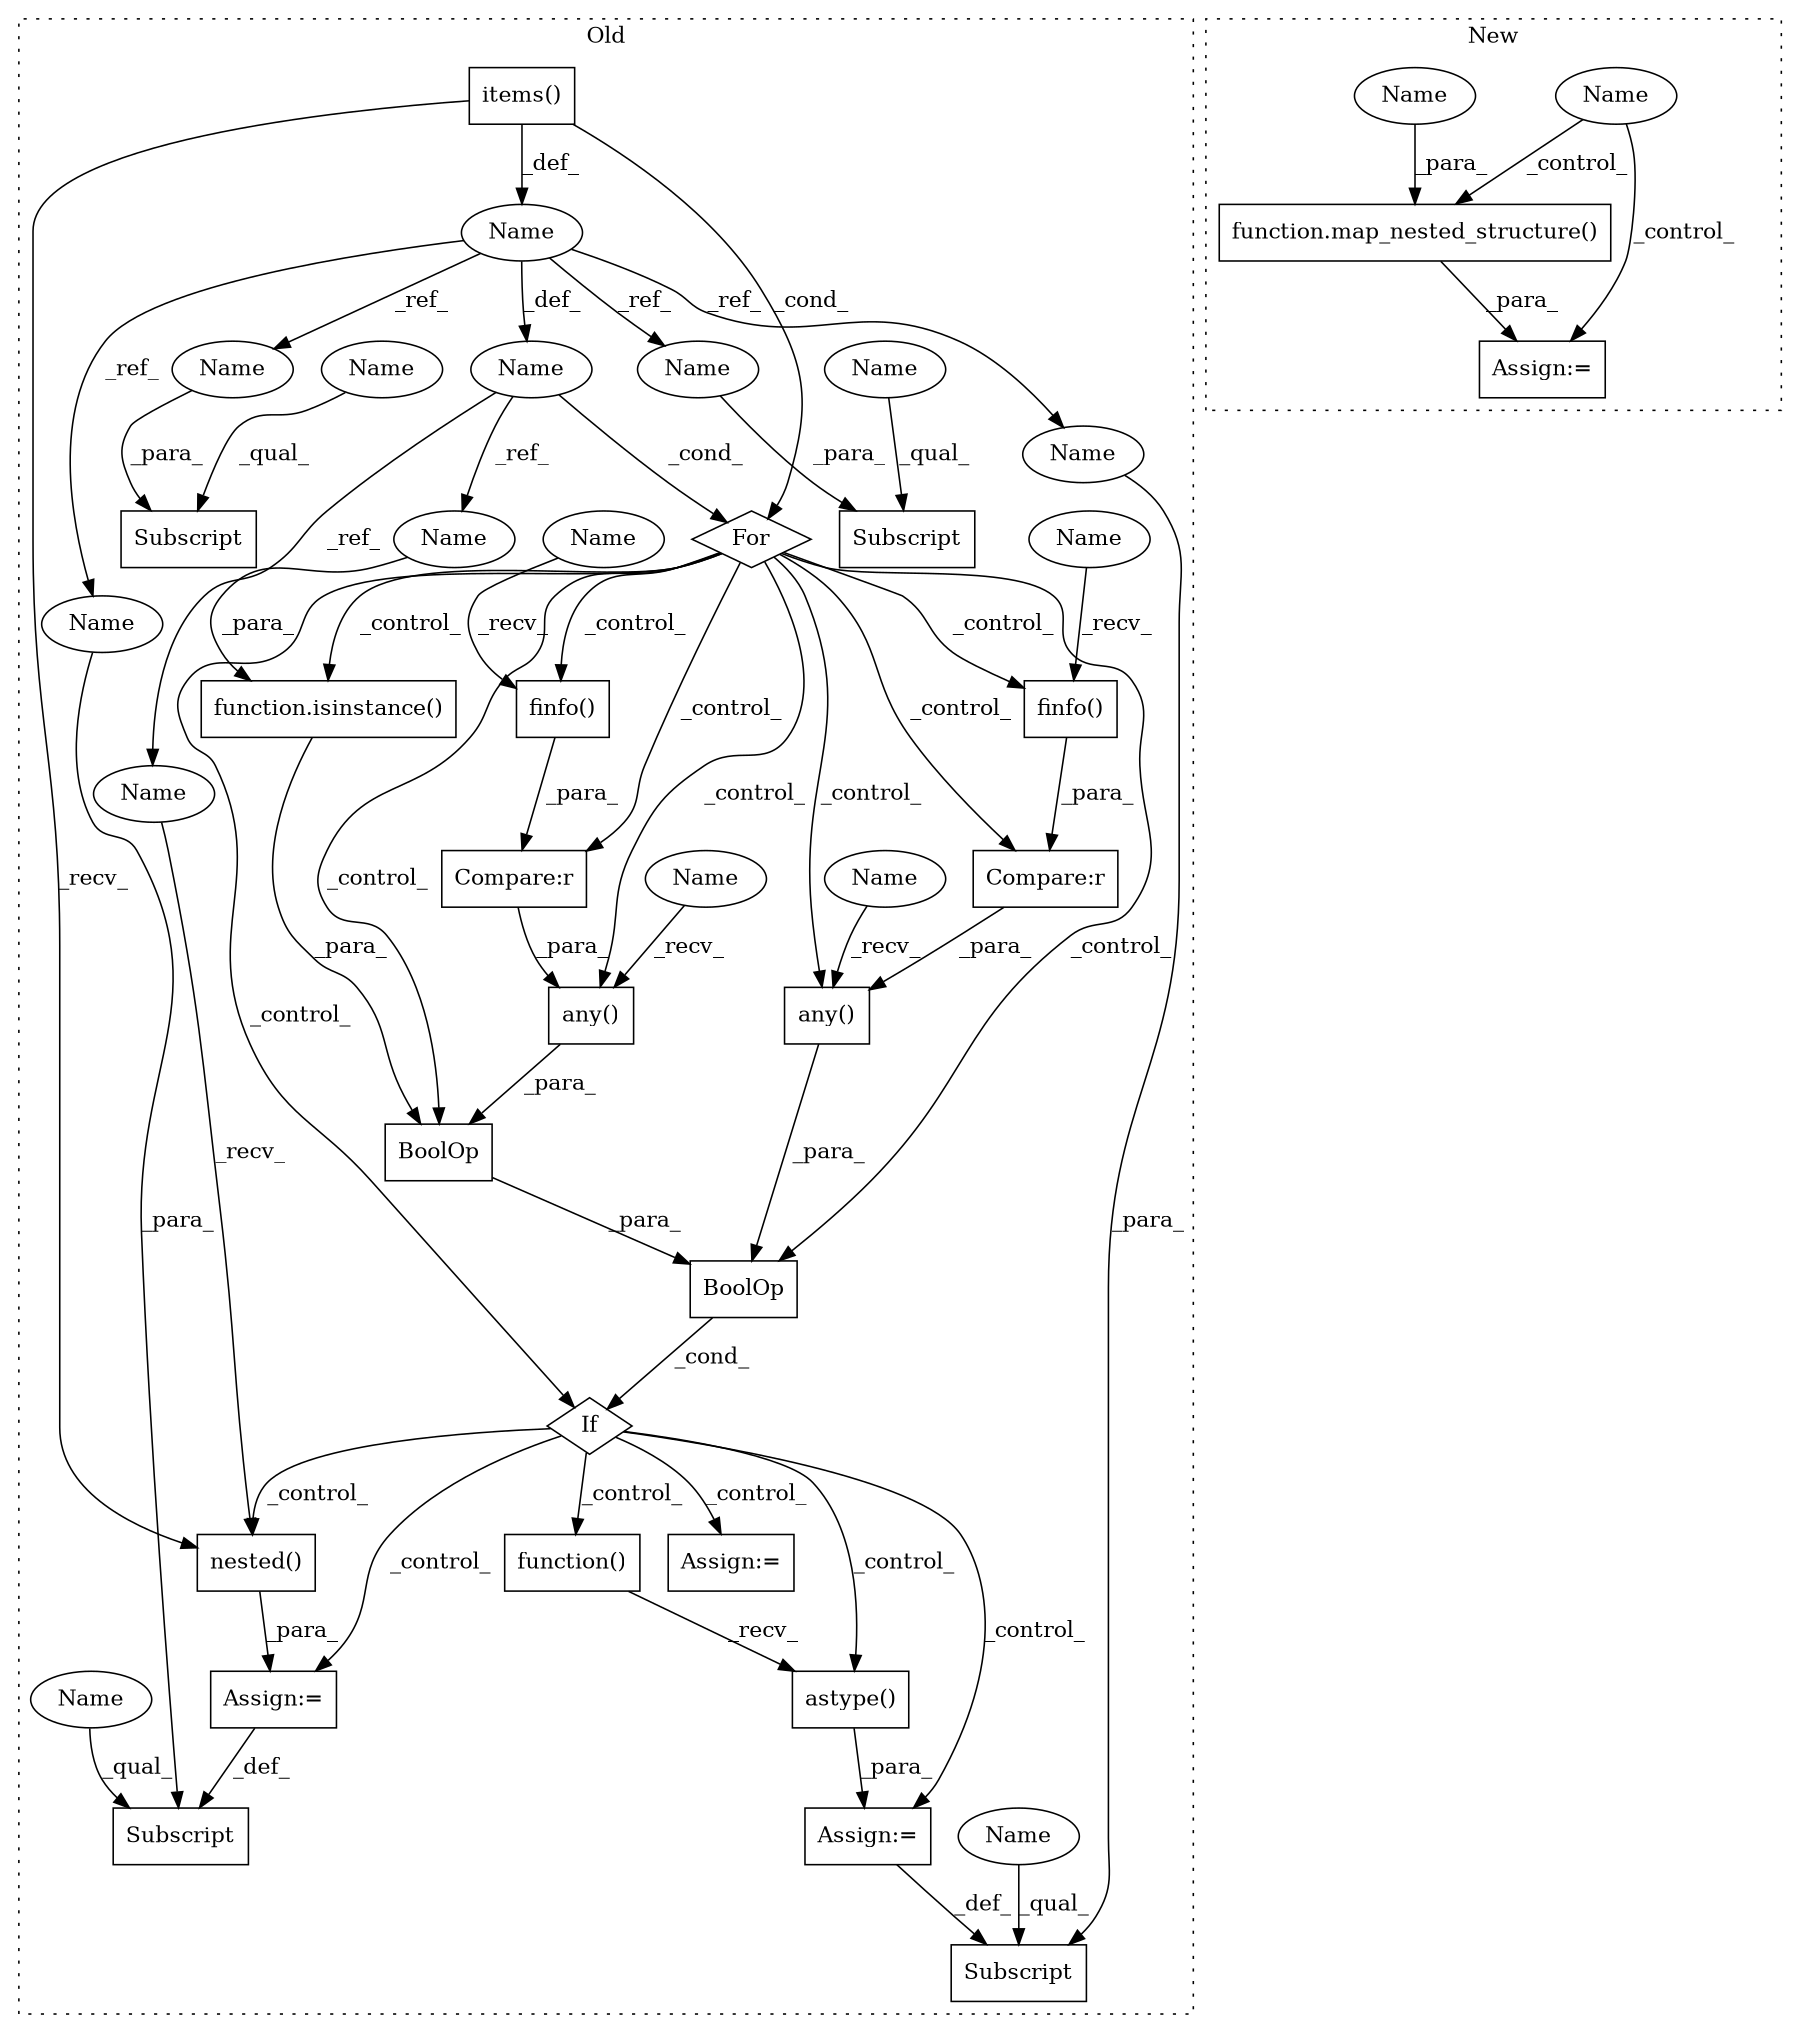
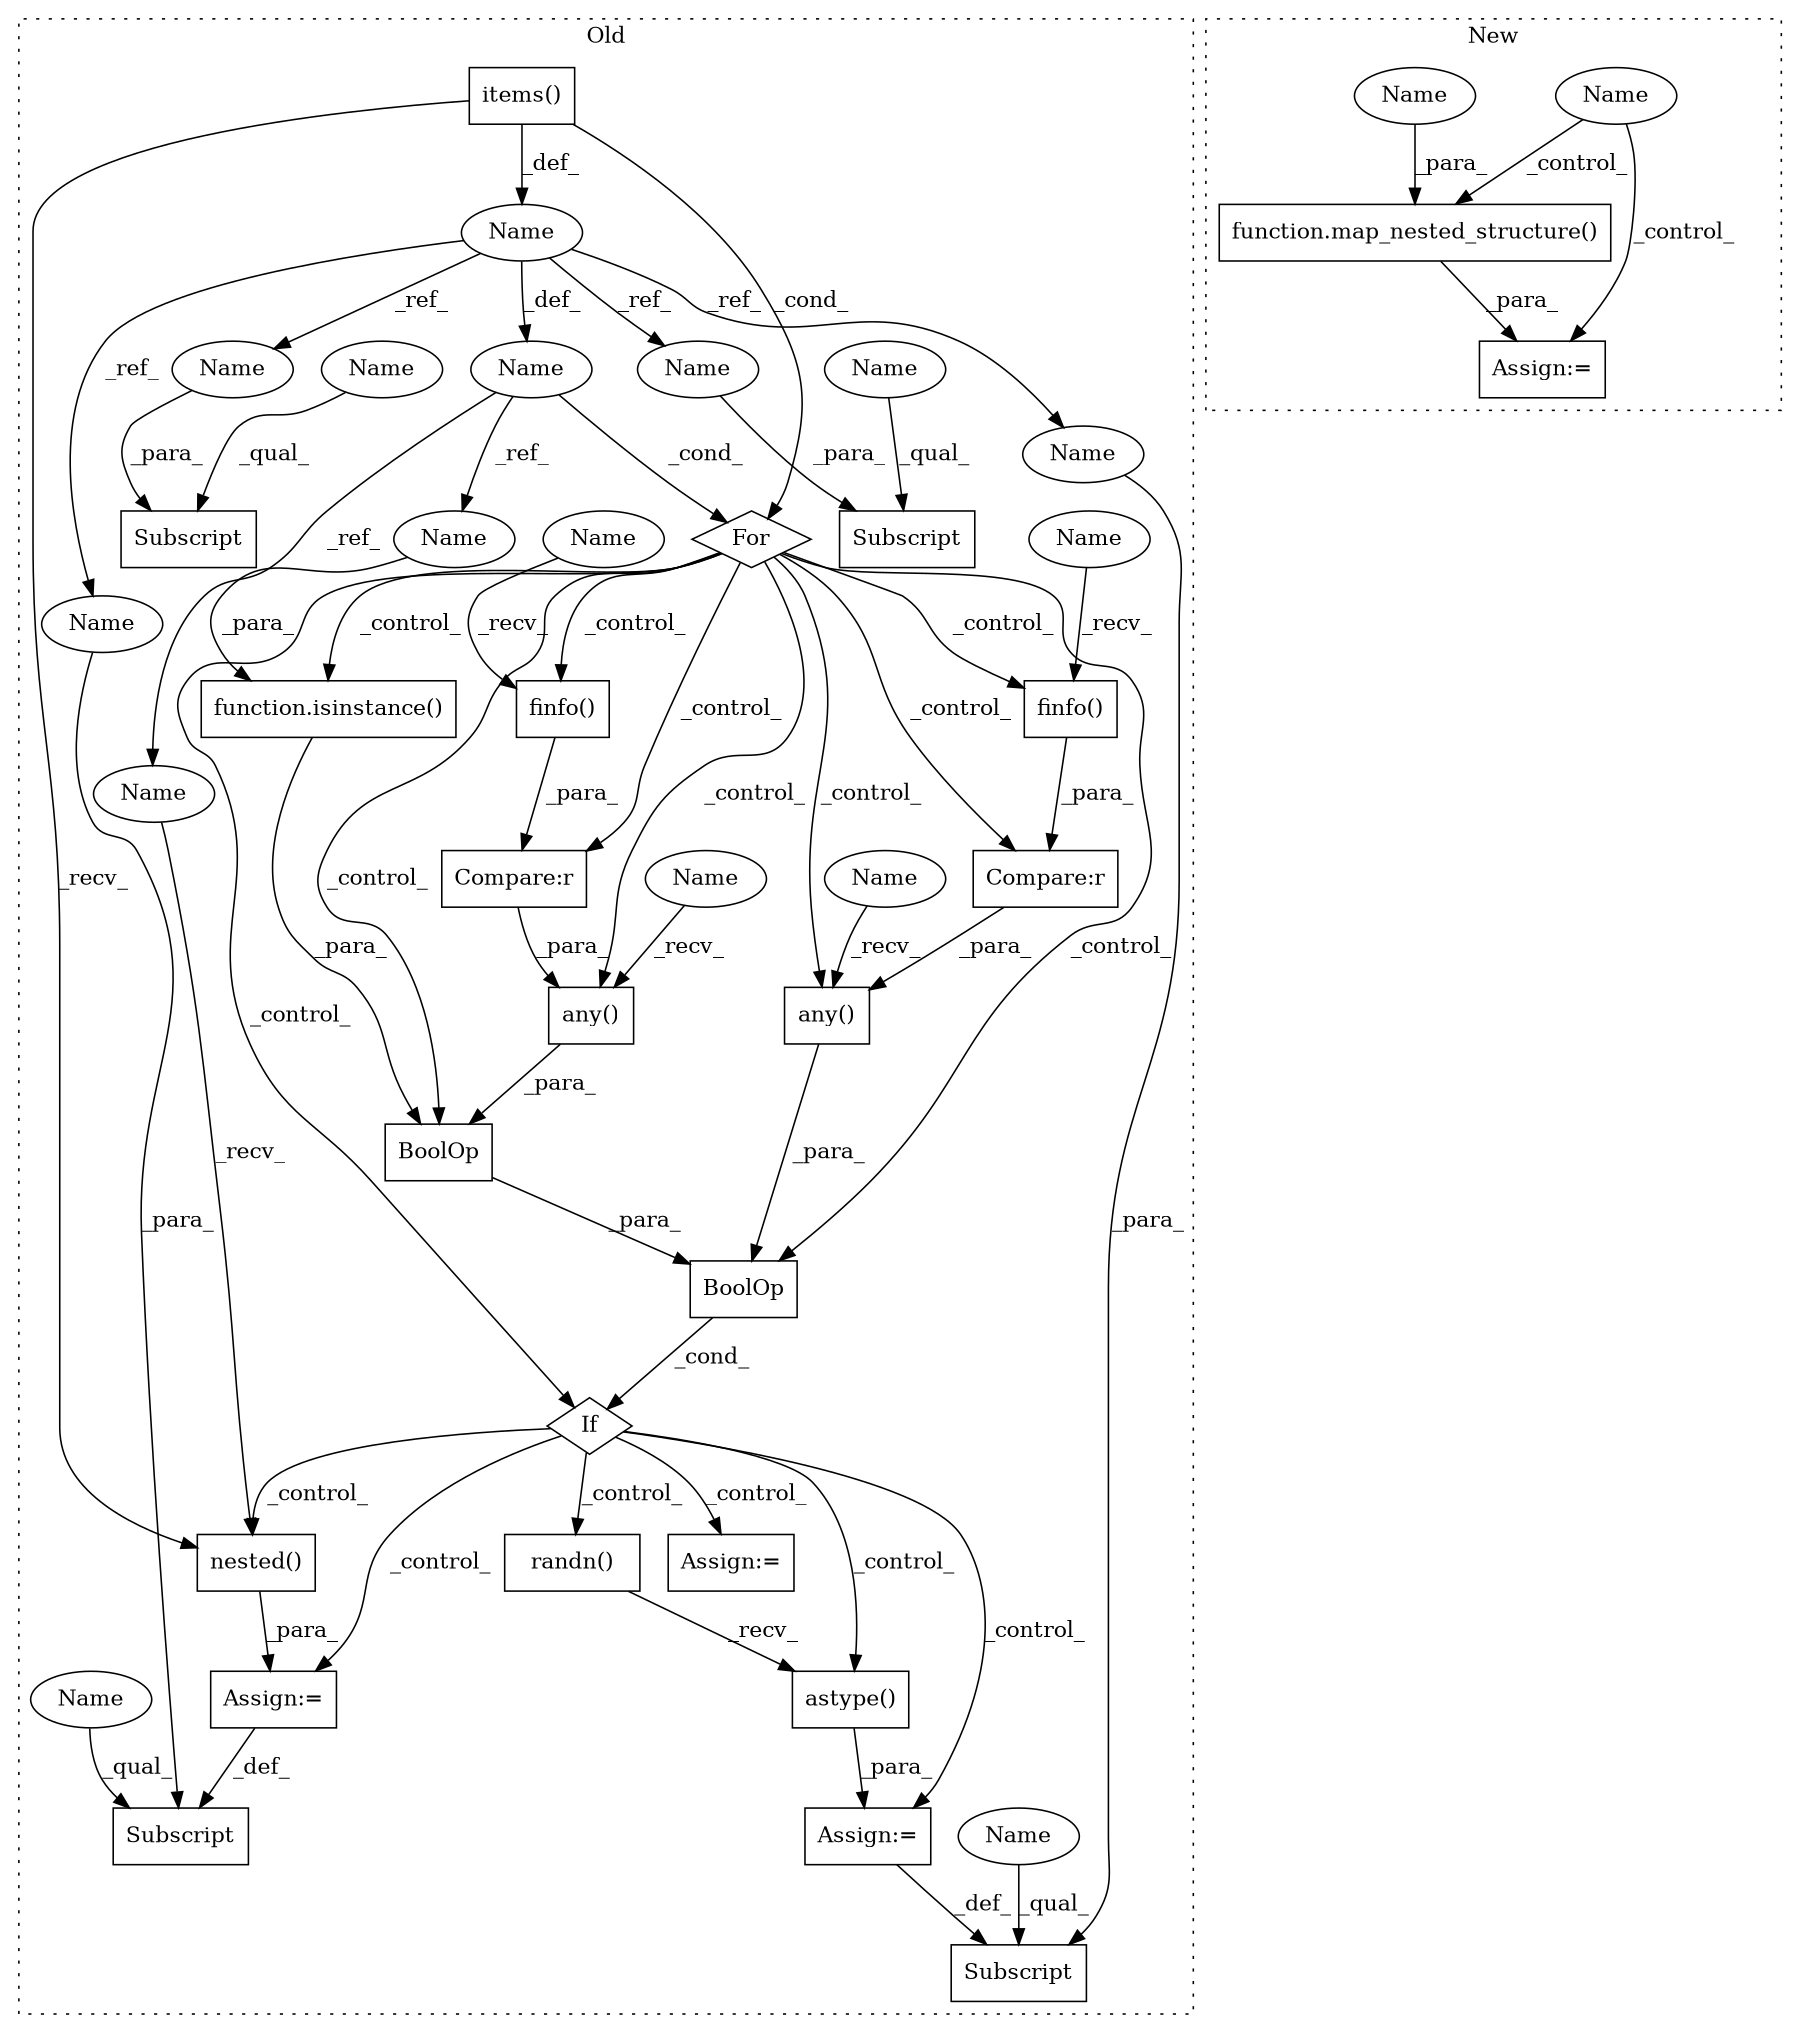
  digraph {
    node [a=87 l=3 s=5575 shape=box]
    n1 [a=75 l="9,1" label="finfo()" s="5729,5748"]
    n2 [a=72 l=179 label=BoolOp]
    n3 [a=96 label=If s=5572 shape=diamond]
    n4 [a=63 l="18,0" label=Subscript s="5702,0"]
    n5 [a=75 l="9,1" label="finfo()" s="5640,5659"]
    n6 [a=40 l=51 label="Compare:r" s=5702]
    n7 [a=40 l=50 label="Compare:r" s=5614]
    n8 [a=63 l="18,0" label=Subscript s="5614,0"]
-   n9 [a=75 l="16,10" label="function()" s="5915,5932"]
+   n9 [a=75 l="16,10" label="randn()" s="5915,5932"]
    n10 [a=63 l="25,0" label=Subscript s="5887,0"]
    n11 [l=7 label=Name s=5514 shape=ellipse]
    n12 [a=63 l="25,0" label=Subscript s="6221,0"]
    n13 [a=75 l="35,1" label="astype()" s="5915,5960"]
    n14 [a=75 l=24 label="items()" s=5530]
    n15 [a=72 l=10 label=BoolOp]
    n16 [a=75 l="7,1" label="any()" s="5695,5753"]
    n17 [label=Name s=5523 shape=ellipse]
    n18 [a=75 l="7,1" label="any()" s="5607,5664"]
    n19 [a=107 l="4,18" label=For s="5510,5554" shape=diamond]
    n20 [a=75 l="11,1" label="function.isinstance()" s="5575,5601"]
    n21 [a=75 l=12 label="nested()" s=6249]
    n22 [a=68 label="Assign:=" s=6193]
    n23 [a=68 label="Assign:=" s=5912]
    n24 [a=68 label="Assign:=" s=6246]
    n25 [l=7 label=Name s=6238 shape=ellipse]
    n26 [l=7 label=Name s=5904 shape=ellipse]
    n27 [l=7 label=Name s=5712 shape=ellipse]
    n28 [l=7 label=Name s=5624 shape=ellipse]
    n29 [l=16 label=Name s=5887 shape=ellipse]
    n30 [l=16 label=Name s=6221 shape=ellipse]
    n31 [l=9 label=Name s=5614 shape=ellipse]
    n32 [l=9 label=Name s=5702 shape=ellipse]
    n33 [l=2 label=Name s=5640 shape=ellipse]
    n34 [l=2 label=Name s=5607 shape=ellipse]
    n35 [l=2 label=Name s=5729 shape=ellipse]
    n36 [l=2 label=Name s=5695 shape=ellipse]
    n37 [label=Name s=5586 shape=ellipse]
    n38 [label=Name s=6249 shape=ellipse]
    n39 [a=75 l="21,16" label="function.map_nested_structure()" s="5541,5599"]
    n40 [l=9 label=Name s=5409 shape=ellipse]
    n41 [a=68 label="Assign:=" s=5538]
    n42 [l=16 label=Name s=5562 shape=ellipse]
    subgraph cluster_1 {
      label=Old
      style=dotted
      n1
      n2
      n3
      n4
      n5
      n6
      n7
      n8
      n9
      n10
      n11
      n12
      n13
      n14
      n15
      n16
      n17
      n18
      n19
      n20
      n21
      n22
      n23
      n24
      n25
      n26
      n27
      n28
      n29
      n30
      n31
      n32
      n33
      n34
      n35
      n36
      n37
      n38
    }
    subgraph cluster_2 {
      label=New
      style=dotted
      n39
      n40
      n41
      n42
    }
    n1 -> n6 [label=_para_]
    n2 -> n3 [label=_cond_]
    n3 -> n9 [label=_control_]
    n3 -> n13 [label=_control_]
    n3 -> n21 [label=_control_]
    n3 -> n22 [label=_control_]
    n3 -> n23 [label=_control_]
    n3 -> n24 [label=_control_]
    n5 -> n7 [label=_para_]
    n6 -> n16 [label=_para_]
    n7 -> n18 [label=_para_]
    n9 -> n13 [label=_recv_]
    n11 -> n17 [label=_def_]
    n11 -> n25 [label=_ref_]
    n11 -> n26 [label=_ref_]
    n11 -> n27 [label=_ref_]
    n11 -> n28 [label=_ref_]
    n13 -> n23 [label=_para_]
    n14 -> n11 [label=_def_]
    n14 -> n19 [label=_cond_]
    n14 -> n21 [label=_recv_]
    n15 -> n2 [label=_para_]
    n16 -> n2 [label=_para_]
    n17 -> n19 [label=_cond_]
    n17 -> n37 [label=_ref_]
    n17 -> n38 [label=_ref_]
    n18 -> n15 [label=_para_]
    n19 -> n1 [label=_control_]
    n19 -> n2 [label=_control_]
    n19 -> n3 [label=_control_]
    n19 -> n5 [label=_control_]
    n19 -> n6 [label=_control_]
    n19 -> n7 [label=_control_]
    n19 -> n15 [label=_control_]
    n19 -> n16 [label=_control_]
    n19 -> n18 [label=_control_]
    n19 -> n20 [label=_control_]
    n20 -> n15 [label=_para_]
    n21 -> n24 [label=_para_]
    n23 -> n10 [label=_def_]
    n24 -> n12 [label=_def_]
    n25 -> n12 [label=_para_]
    n26 -> n10 [label=_para_]
    n27 -> n4 [label=_para_]
    n28 -> n8 [label=_para_]
    n29 -> n10 [label=_qual_]
    n30 -> n12 [label=_qual_]
    n31 -> n8 [label=_qual_]
    n32 -> n4 [label=_qual_]
    n33 -> n5 [label=_recv_]
    n34 -> n18 [label=_recv_]
    n35 -> n1 [label=_recv_]
    n36 -> n16 [label=_recv_]
    n37 -> n20 [label=_para_]
    n38 -> n21 [label=_recv_]
    n39 -> n41 [label=_para_]
    n40 -> n39 [label=_control_]
    n40 -> n41 [label=_control_]
    n42 -> n39 [label=_para_]
  }
